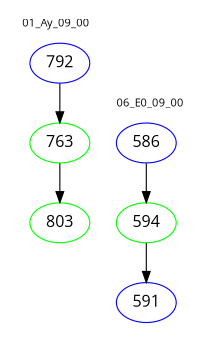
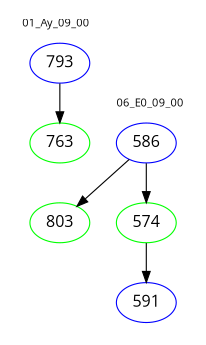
  digraph {
    fontname="Open Sans"
    node [color=blue fontname="Open Sans"]
    edge [color=black fontname="Open Sans"]
-   n1 [label=792]
+   n1 [label=793]
    n2 [color=green label=763]
    n3 [color=green label=803]
    n4 [label=586]
-   n5 [color=green label=594]
+   n5 [color=green label=574]
    n6 [label=591]
    subgraph cluster_1 {
      color=white
      fontsize=10
      label="01_Ay_09_00"
      n1
      n2
      n3
    }
    subgraph cluster_2 {
      color=white
      fontsize=10
      label="06_E0_09_00"
      n4
      n5
      n6
    }
    n1 -> n2
-   n2 -> n3
+   n4 -> n3
    n4 -> n5
    n5 -> n6
  }
